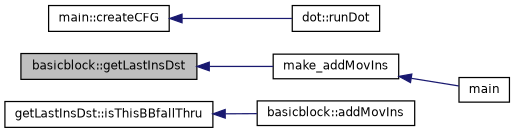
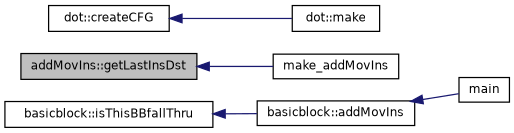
  digraph {
    rankdir=LR
    node [color=black fillcolor=white fontname=Helvetica fontsize=10 shape=record style=filled]
    edge [color=midnightblue dir=back fontname=Helvetica fontsize=10 labelfontname=Helvetica labelfontsize=10 style=solid]
-   n1 [fillcolor=grey75 fontcolor=black height=0.2 label="basicblock::getLastInsDst" width=0.4]
+   n1 [fillcolor=grey75 fontcolor=black height=0.2 label="addMovIns::getLastInsDst" width=0.4]
    n2 [height=0.2 label=make_addMovIns width=0.4]
-   n3 [height=0.2 label="main::createCFG" width=0.4]
-   n4 [height=0.2 label="dot::runDot" width=0.4]
-   n5 [height=0.2 label="getLastInsDst::isThisBBfallThru" width=0.4]
+   n3 [height=0.2 label="dot::createCFG" width=0.4]
+   n4 [height=0.2 label="dot::make" width=0.4]
+   n5 [height=0.2 label="basicblock::isThisBBfallThru" width=0.4]
    n6 [height=0.2 label="basicblock::addMovIns" width=0.4]
    n7 [height=0.2 label=main width=0.4]
    n1 -> n2
-   n2 -> n7
+   n6 -> n7
    n3 -> n4
    n5 -> n6
  }
